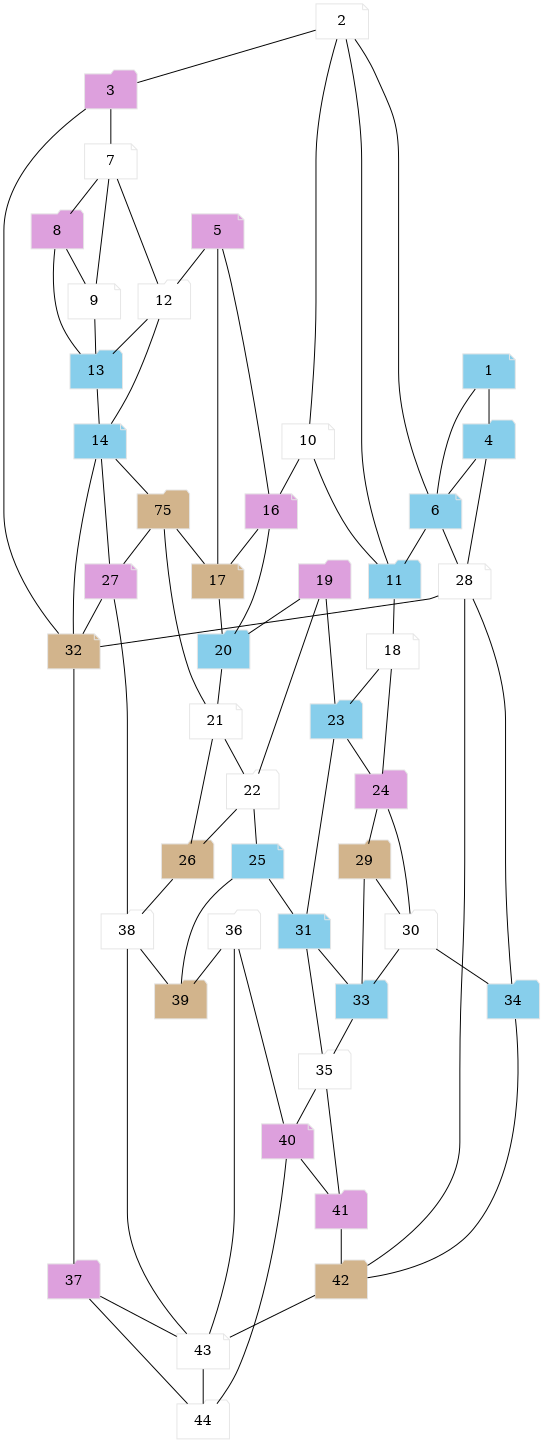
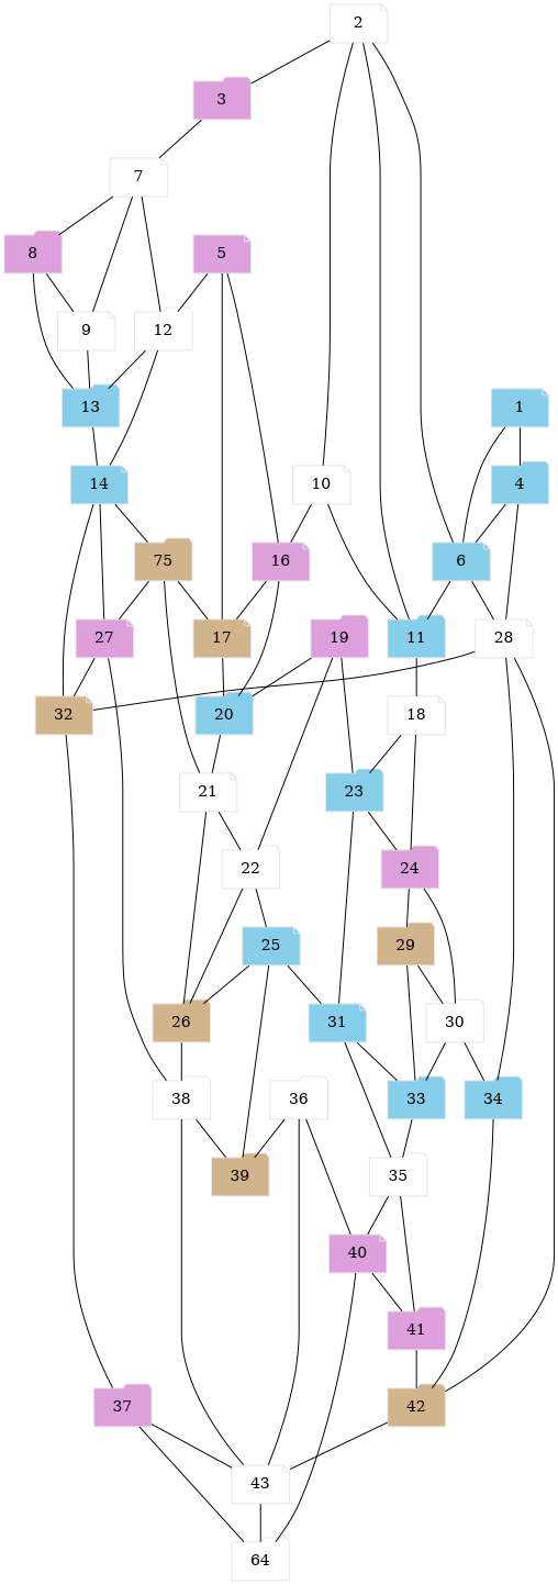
  graph {
    node [color=gray90 fillcolor=white shape=folder style=filled]
    edge [weight=1.0]
    1 [fillcolor=skyblue shape=note]
    4 [fillcolor=skyblue]
    6 [fillcolor=skyblue shape=note]
    28 [shape=note]
    11 [fillcolor=skyblue]
    2 [shape=note]
    3 [fillcolor=plum]
    10 [shape=note]
    7 [shape=note]
    32 [fillcolor=tan shape=note]
    16 [fillcolor=plum shape=note]
    18 [shape=note]
    12
    8 [fillcolor=plum]
    9 [shape=note]
    37 [fillcolor=plum]
    34 [fillcolor=skyblue]
    42 [fillcolor=tan]
    30
    33 [fillcolor=skyblue]
    5 [fillcolor=plum shape=note]
    17 [fillcolor=tan shape=note]
    13 [fillcolor=skyblue]
    14 [fillcolor=skyblue shape=note]
    20 [fillcolor=skyblue]
    23 [fillcolor=skyblue]
    24 [fillcolor=plum]
    n28 [fillcolor=tan label=75]
    27 [fillcolor=plum shape=note]
    21 [shape=note]
    38
    22
    26 [fillcolor=tan]
    31 [fillcolor=skyblue shape=note]
    29 [fillcolor=tan]
    19 [fillcolor=plum]
    25 [fillcolor=skyblue shape=note]
    39 [fillcolor=tan]
    35
    43 [shape=note]
    40 [fillcolor=plum shape=note]
    41 [fillcolor=plum]
-   44
+   44 [label=64]
    36
    1 -- 4 [weight=2.0]
    1 -- 6
    4 -- 6
    4 -- 28
    6 -- 28
    6 -- 11
    28 -- 32 [weight=2.0]
    28 -- 34
    28 -- 42
    11 -- 18 [weight=2.0]
    2 -- 6
    2 -- 11
    2 -- 3
    2 -- 10
    3 -- 7
-   3 -- 32
    10 -- 11
    10 -- 16 [weight=2.0]
    7 -- 12
    7 -- 8
    7 -- 9
    32 -- 37
    16 -- 17
    16 -- 20
    18 -- 23
    18 -- 24
    12 -- 13
    12 -- 14
    8 -- 9
    8 -- 13 [weight=2.0]
    9 -- 13
    37 -- 43
    37 -- 44
    34 -- 42
    42 -- 43
    30 -- 34
    30 -- 33
    33 -- 35
    5 -- 16
    5 -- 12
    5 -- 17
    17 -- 20
    13 -- 14 [weight=2.0]
    14 -- 32
    14 -- n28
    14 -- 27
    20 -- 21
    23 -- 24
    23 -- 31
    24 -- 30
    24 -- 29
    n28 -- 17
    n28 -- 27
    n28 -- 21
    27 -- 32
    27 -- 38
    21 -- 22
    21 -- 26
    38 -- 39 [weight=2.0]
    38 -- 43
    22 -- 26
    22 -- 25
    26 -- 38
    31 -- 33
    31 -- 35 [weight=2.0]
    29 -- 30 [weight=2.0]
    29 -- 33
    19 -- 20
    19 -- 23
    19 -- 22
+   25 -- 26
    25 -- 31
    25 -- 39
    35 -- 40
    35 -- 41
    43 -- 44
    40 -- 41
    40 -- 44
    41 -- 42 [weight=2.0]
    36 -- 39
    36 -- 43
    36 -- 40
  }
